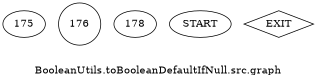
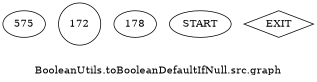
  digraph {
    label="BooleanUtils.toBooleanDefaultIfNull.src.graph"
    node [shape=ellipse]
-   n1 [label=175]
-   n2 [label=176 shape=circle]
+   n1 [label=575]
+   n2 [label=172 shape=circle]
    n3 [label=178]
    n4 [label=START]
    n5 [label=EXIT shape=diamond]
  }
